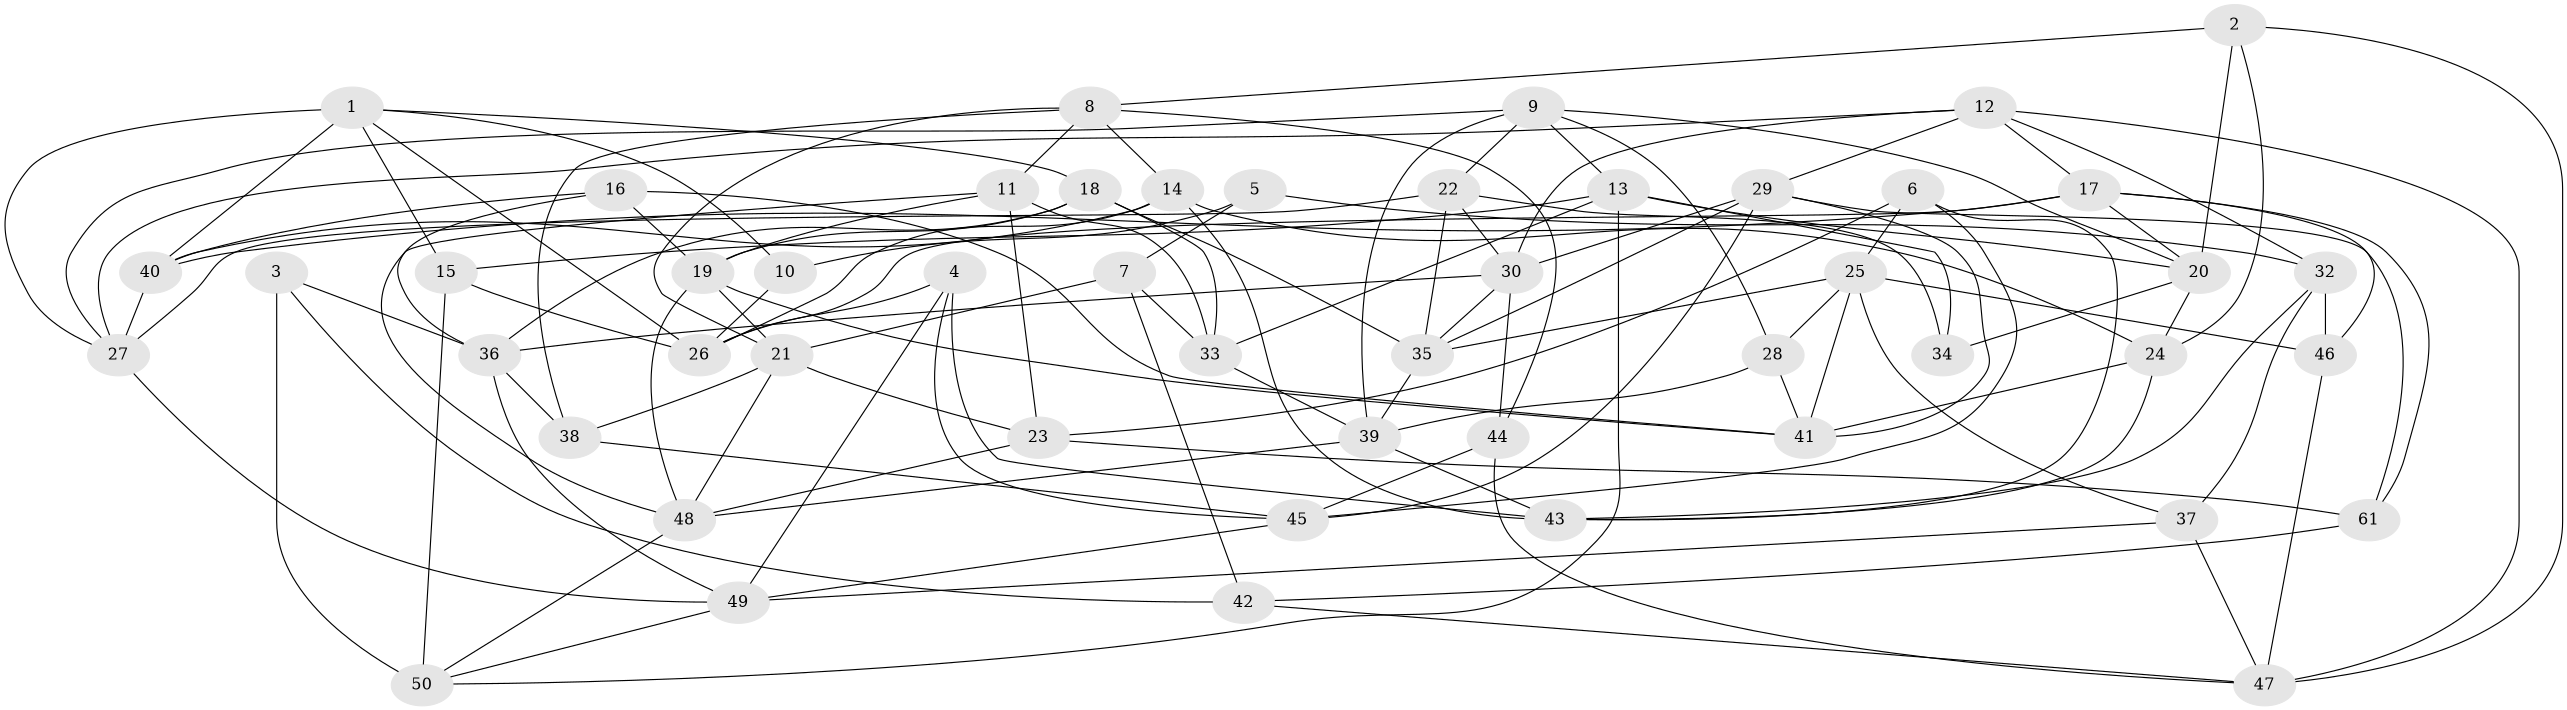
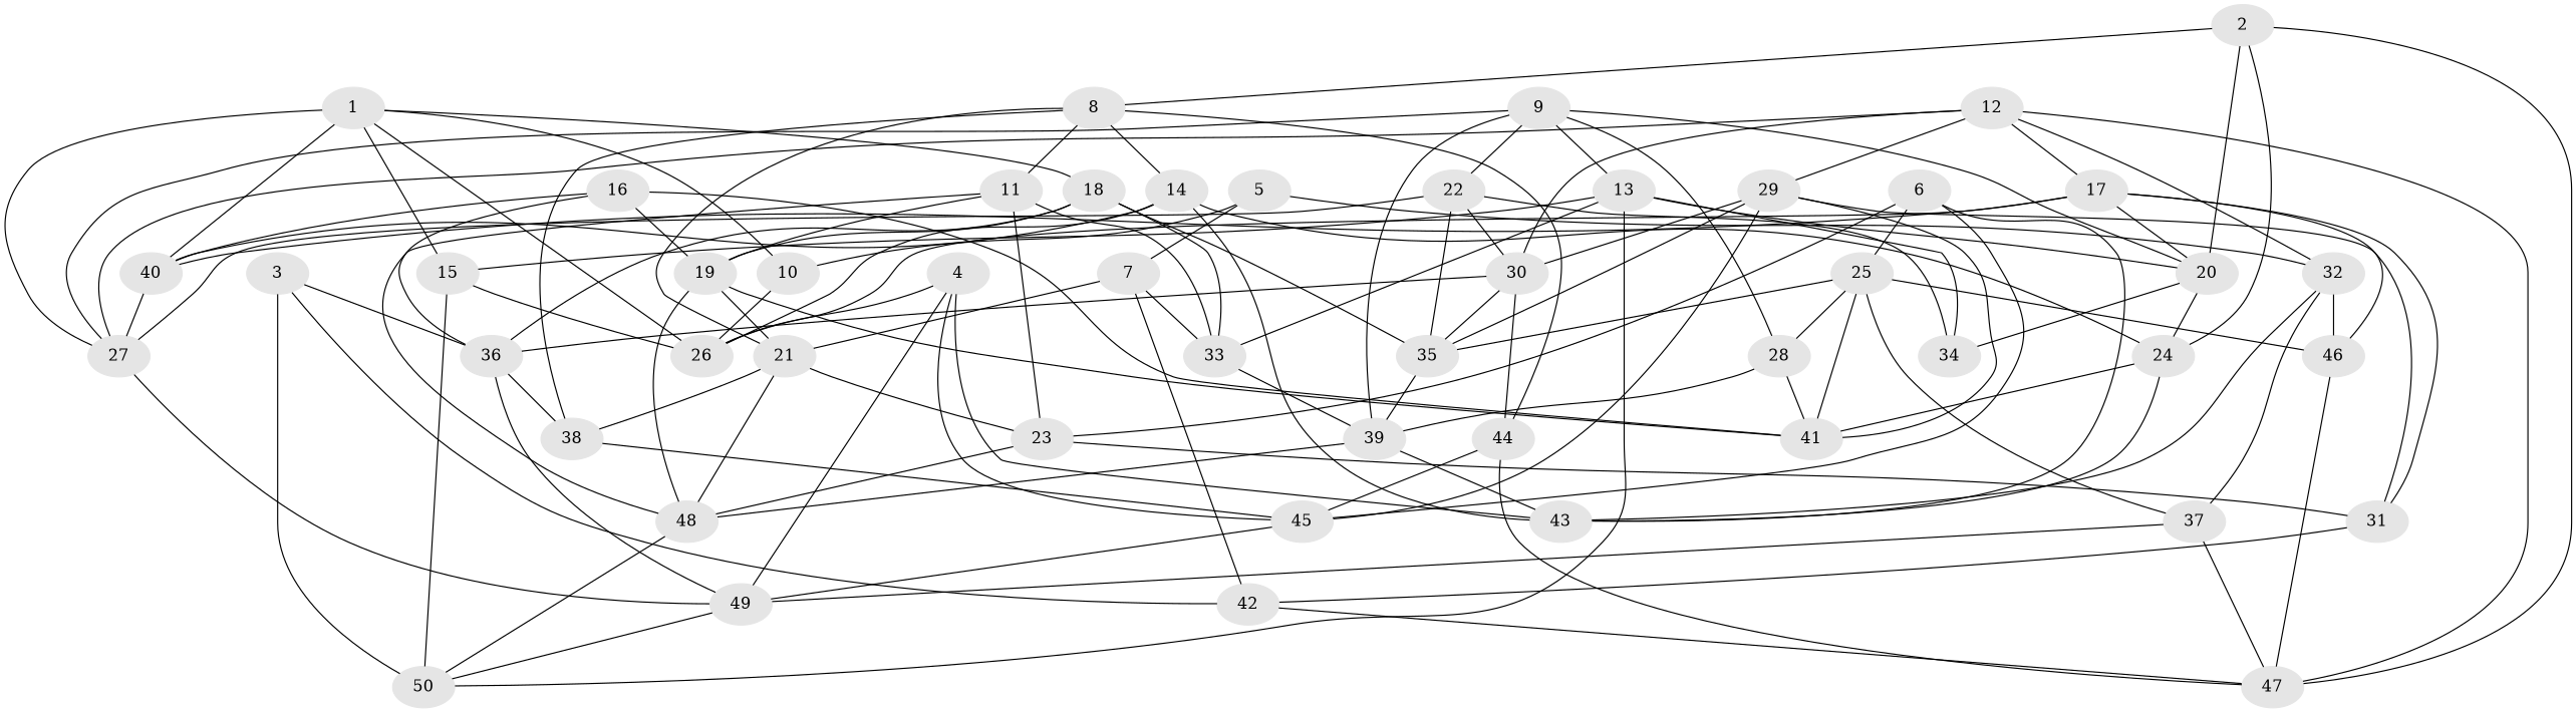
  graph {
    node [color=gray90 style=filled]
    edge [weight=1.0]
    1
    10
    15
    18
    26
    27
    40
    50
    36
    33
    19
    35
    49
    2
    8
    20
    24
    47
    21
    11
    14
    38
    44
    34
    43
    41
    3
    42
    4
    45
    5
    7
    32
    46
    37
    6
    23
    25
-   31 [label=61]
+   31
    48
    28
    39
    9
    13
    22
    30
    12
    17
    29
    16
    1 -- 10
    1 -- 15
    1 -- 18
    1 -- 26
    1 -- 27
    1 -- 40
    10 -- 26
    15 -- 26
    15 -- 50
    18 -- 36
    18 -- 33
    18 -- 19
    18 -- 35
    27 -- 49
    40 -- 27
    36 -- 49
    36 -- 38
    33 -- 39
    19 -- 21
    19 -- 41
    19 -- 48
    35 -- 39
    49 -- 50
    2 -- 8
    2 -- 20
    2 -- 24
    2 -- 47
    8 -- 21
    8 -- 11
    8 -- 14
    8 -- 38
    8 -- 44
    20 -- 24
    20 -- 34
    24 -- 43
    24 -- 41
    21 -- 38
    21 -- 23
    21 -- 48
    11 -- 33 [weight=2.0]
    11 -- 19
    11 -- 23
    11 -- 48
    14 -- 26
    14 -- 40
    14 -- 24 [weight=2.0]
    14 -- 43
    38 -- 45
    44 -- 47
    44 -- 45
    3 -- 50 [weight=2.0]
    3 -- 36
    3 -- 42
    42 -- 47
    4 -- 26
    4 -- 49
    4 -- 43
    4 -- 45
    45 -- 49
    5 -- 10
    5 -- 7
    5 -- 32 [weight=2.0]
    7 -- 33
    7 -- 21
    7 -- 42
    32 -- 43
    32 -- 46
    32 -- 37
    46 -- 47
    37 -- 49
    37 -- 47
    6 -- 43
    6 -- 45
    6 -- 23
    6 -- 25
    23 -- 31 [weight=2.0]
    23 -- 48
    25 -- 35
    25 -- 41
    25 -- 46
    25 -- 37
    25 -- 28
    31 -- 42
    48 -- 50
    28 -- 41
    28 -- 39
    39 -- 43
    39 -- 48
    9 -- 27
    9 -- 20
    9 -- 28
    9 -- 39
    9 -- 13
    9 -- 22
    13 -- 15
    13 -- 50
    13 -- 33
    13 -- 20
    13 -- 34
    22 -- 27
    22 -- 35
    22 -- 34 [weight=2.0]
    22 -- 30
    30 -- 36
    30 -- 35
    30 -- 44
    12 -- 27
    12 -- 47
    12 -- 32
    12 -- 30
    12 -- 17
    12 -- 29
    17 -- 26
    17 -- 40
    17 -- 20
    17 -- 46
    17 -- 31
    29 -- 35
    29 -- 41
    29 -- 45
    29 -- 31
    29 -- 30
    16 -- 40
    16 -- 36
    16 -- 19
    16 -- 41
  }
